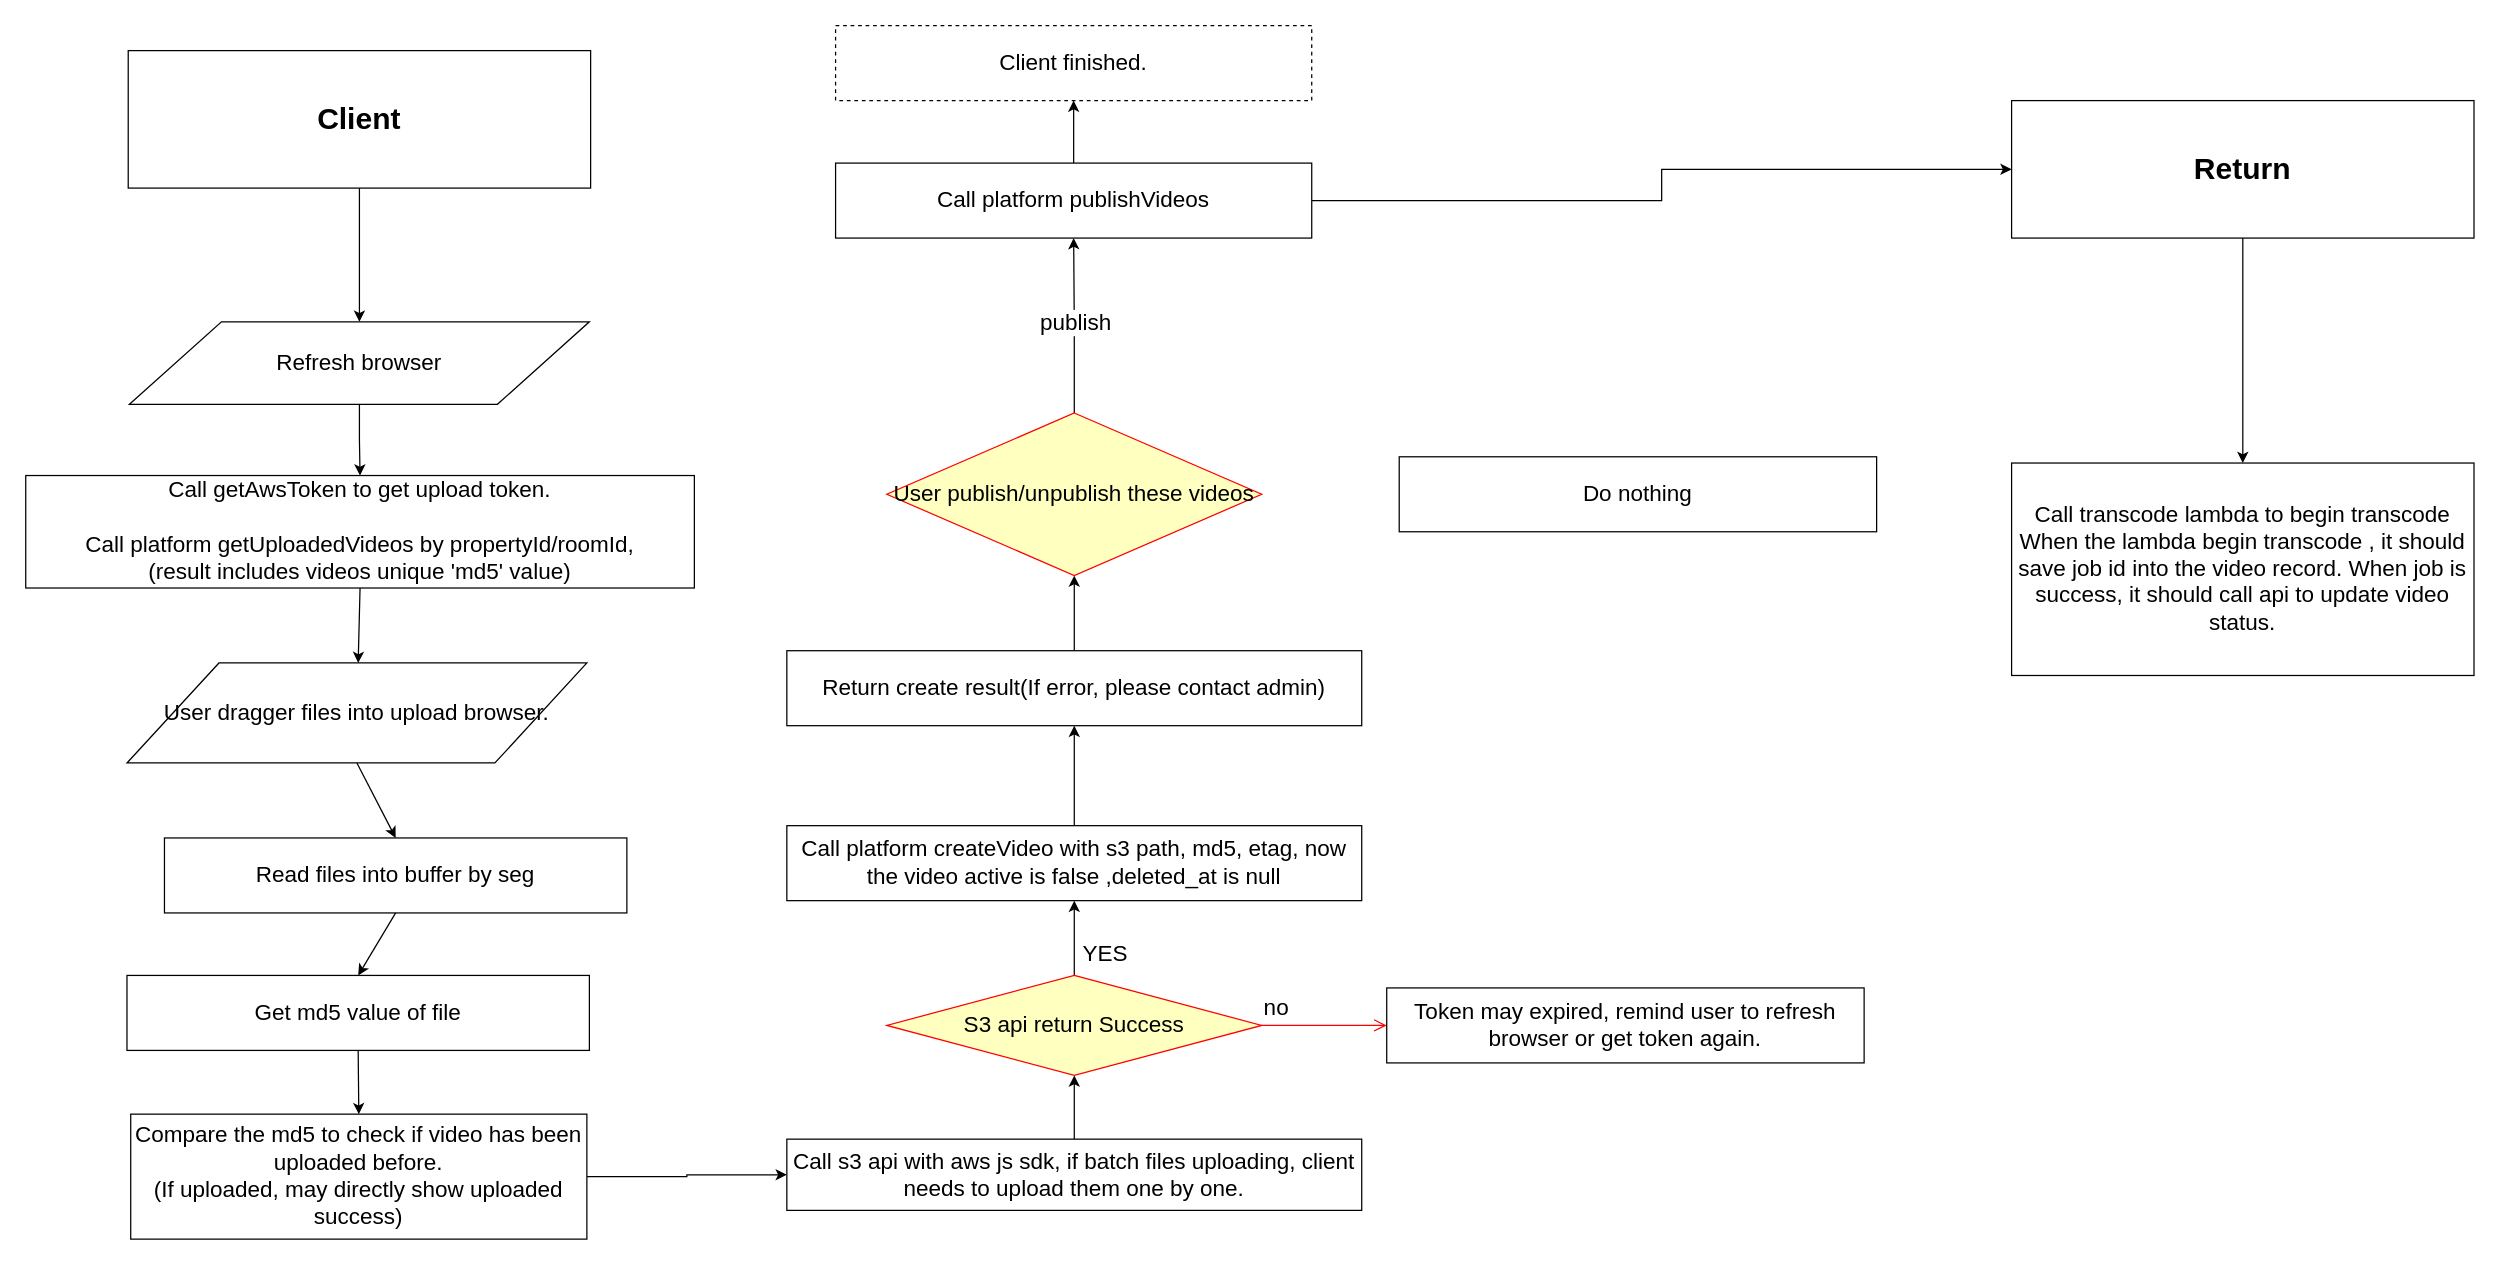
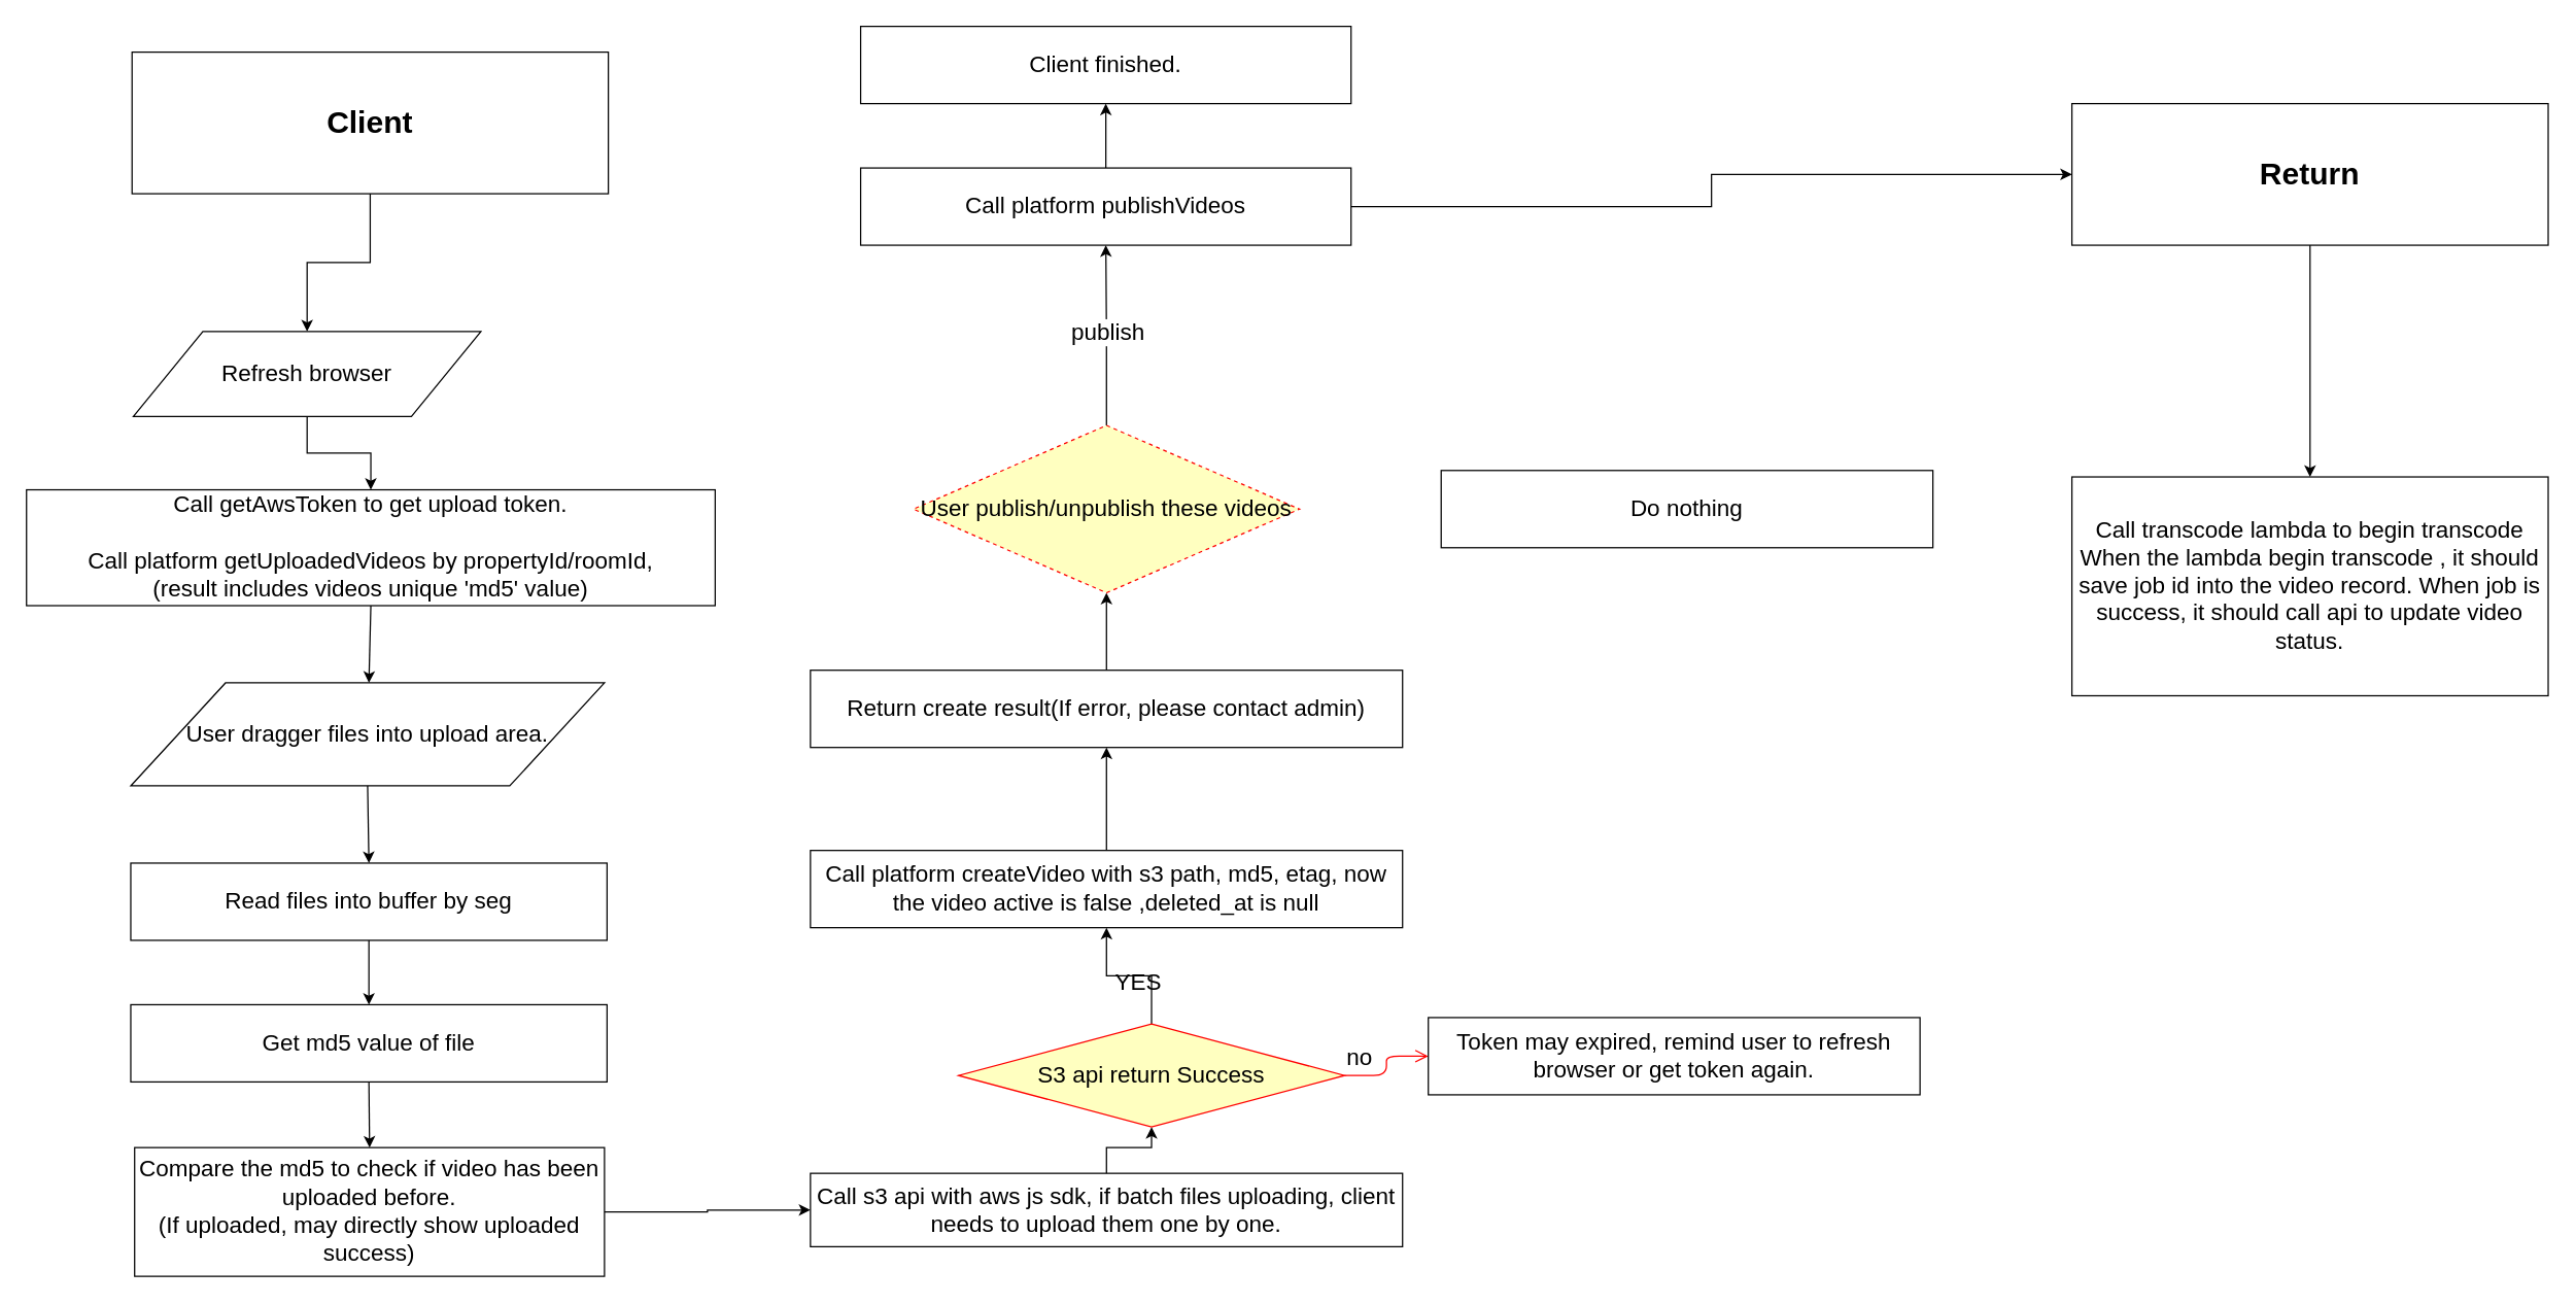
  <mxCell id="0" />
  <mxCell id="1" parent="0" />
  <mxCell id="2" style="edgeStyle=orthogonalEdgeStyle;rounded=0;orthogonalLoop=1;jettySize=auto;html=1;" edge="1" parent="1" source="3" target="30"><mxGeometry relative="1" as="geometry" /></mxCell>
  <mxCell id="3" value="&lt;font style=&quot;font-size: 24px&quot;&gt;&lt;b&gt;Client&lt;/b&gt;&lt;/font&gt;" style="rounded=0;whiteSpace=wrap;html=1;" vertex="1" parent="1"><mxGeometry x="102" y="40" width="370" height="110" as="geometry" /></mxCell>
- <mxCell id="4" value="&lt;font style=&quot;font-size: 18px&quot;&gt;Read files into buffer by seg&lt;/font&gt;" style="rounded=0;whiteSpace=wrap;html=1;" vertex="1" parent="1"><mxGeometry x="131" y="670" width="370" height="60" as="geometry" /></mxCell>
+ <mxCell id="4" value="&lt;font style=&quot;font-size: 18px&quot;&gt;Read files into buffer by seg&lt;/font&gt;" style="rounded=0;whiteSpace=wrap;html=1;" vertex="1" parent="1"><mxGeometry x="101" y="670" width="370" height="60" as="geometry" /></mxCell>
  <mxCell id="5" value="&lt;font style=&quot;font-size: 18px&quot;&gt;Call getAwsToken to get upload token.&lt;br&gt;&lt;br&gt;Call platform getUploadedVideos by propertyId/roomId,&lt;br&gt;(result includes videos unique 'md5' value)&lt;br&gt;&lt;/font&gt;" style="rounded=0;whiteSpace=wrap;html=1;" vertex="1" parent="1"><mxGeometry x="20" width="535" height="90" as="geometry" y="380" /></mxCell>
  <mxCell id="6" value="" style="endArrow=classic;html=1;entryX=0.5;entryY=0;entryDx=0;entryDy=0;exitX=0.5;exitY=1;exitDx=0;exitDy=0;" edge="1" parent="1" source="14" target="4"><mxGeometry width="50" height="50" relative="1" as="geometry"><mxPoint x="269" y="620" as="sourcePoint" /><mxPoint x="319" y="570" as="targetPoint" /></mxGeometry></mxCell>
  <mxCell id="7" value="&lt;span style=&quot;font-size: 18px&quot;&gt;Get md5 value of file&lt;/span&gt;" style="rounded=0;whiteSpace=wrap;html=1;" vertex="1" parent="1"><mxGeometry x="101" y="780" width="370" height="60" as="geometry" /></mxCell>
  <mxCell id="8" style="edgeStyle=orthogonalEdgeStyle;rounded=0;orthogonalLoop=1;jettySize=auto;html=1;entryX=0;entryY=0.5;entryDx=0;entryDy=0;" edge="1" parent="1" source="9" target="13"><mxGeometry relative="1" as="geometry" /></mxCell>
  <mxCell id="9" value="&lt;span style=&quot;font-size: 18px&quot;&gt;Compare the md5 to check if video has been uploaded before.&lt;br&gt;(If uploaded, may directly show uploaded success)&lt;/span&gt;" style="rounded=0;whiteSpace=wrap;html=1;" vertex="1" parent="1"><mxGeometry x="104" y="891" width="365" height="100" as="geometry" /></mxCell>
  <mxCell id="10" value="" style="endArrow=classic;html=1;entryX=0.5;entryY=0;entryDx=0;entryDy=0;exitX=0.5;exitY=1;exitDx=0;exitDy=0;" edge="1" parent="1" source="4" target="7"><mxGeometry width="50" height="50" relative="1" as="geometry"><mxPoint x="296.6" y="570" as="sourcePoint" /><mxPoint x="297" y="690" as="targetPoint" /></mxGeometry></mxCell>
  <mxCell id="11" value="" style="endArrow=classic;html=1;entryX=0.5;entryY=0;entryDx=0;entryDy=0;exitX=0.5;exitY=1;exitDx=0;exitDy=0;" edge="1" parent="1" source="7" target="9"><mxGeometry width="50" height="50" relative="1" as="geometry"><mxPoint x="306.6" y="580" as="sourcePoint" /><mxPoint x="307" y="700" as="targetPoint" /></mxGeometry></mxCell>
  <mxCell id="12" style="edgeStyle=orthogonalEdgeStyle;rounded=0;orthogonalLoop=1;jettySize=auto;html=1;entryX=0.5;entryY=1;entryDx=0;entryDy=0;" edge="1" parent="1" source="13" target="32"><mxGeometry relative="1" as="geometry" /></mxCell>
  <mxCell id="13" value="&lt;span style=&quot;font-size: 18px&quot;&gt;Call s3 api with aws js sdk, if batch files uploading, client needs to upload them one by one.&lt;/span&gt;" style="rounded=0;whiteSpace=wrap;html=1;" vertex="1" parent="1"><mxGeometry x="629" y="911" width="460" height="57" as="geometry" /></mxCell>
- <mxCell id="14" value="&lt;span style=&quot;font-size: 18px&quot;&gt;User dragger files into upload browser.&lt;/span&gt;" style="shape=parallelogram;perimeter=parallelogramPerimeter;whiteSpace=wrap;html=1;" vertex="1" parent="1"><mxGeometry x="101" y="530" width="368" height="80" as="geometry" /></mxCell>
+ <mxCell id="14" value="&lt;span style=&quot;font-size: 18px&quot;&gt;User dragger files into upload area.&lt;/span&gt;" style="shape=parallelogram;perimeter=parallelogramPerimeter;whiteSpace=wrap;html=1;" vertex="1" parent="1"><mxGeometry x="101" y="530" width="368" height="80" as="geometry" /></mxCell>
  <mxCell id="15" value="" style="endArrow=classic;html=1;exitX=0.5;exitY=1;exitDx=0;exitDy=0;" edge="1" parent="1" source="5" target="14"><mxGeometry width="50" height="50" relative="1" as="geometry"><mxPoint x="280.545" y="562.34" as="sourcePoint" /><mxPoint x="296" y="750" as="targetPoint" /><Array as="points" /></mxGeometry></mxCell>
  <mxCell id="16" value="&lt;font style=&quot;font-size: 18px&quot;&gt;no&lt;/font&gt;" style="edgeStyle=orthogonalEdgeStyle;html=1;align=left;verticalAlign=bottom;endArrow=open;endSize=8;strokeColor=#ff0000;exitX=1;exitY=0.5;exitDx=0;exitDy=0;entryX=0;entryY=0.5;entryDx=0;entryDy=0;" edge="1" source="32" parent="1" target="21"><mxGeometry x="-1" relative="1" as="geometry"><mxPoint x="989" y="1220" as="targetPoint" /></mxGeometry></mxCell>
  <mxCell id="17" value="" style="edgeStyle=orthogonalEdgeStyle;rounded=0;orthogonalLoop=1;jettySize=auto;html=1;" edge="1" parent="1" source="18" target="20"><mxGeometry relative="1" as="geometry" /></mxCell>
  <mxCell id="18" value="&lt;span style=&quot;font-size: 18px&quot;&gt;Call platform createVideo with s3 path, md5, etag, now the video active is false ,deleted_at is null&lt;/span&gt;" style="rounded=0;whiteSpace=wrap;html=1;" vertex="1" parent="1"><mxGeometry x="629" y="660.167" width="460" height="60" as="geometry" /></mxCell>
  <mxCell id="19" value="" style="edgeStyle=orthogonalEdgeStyle;rounded=0;orthogonalLoop=1;jettySize=auto;html=1;entryX=0.5;entryY=1;entryDx=0;entryDy=0;" edge="1" parent="1" source="20" target="24"><mxGeometry relative="1" as="geometry"><mxPoint x="859" y="440.167" as="targetPoint" /></mxGeometry></mxCell>
  <mxCell id="20" value="&lt;span style=&quot;font-size: 18px&quot;&gt;Return create result(If error, please contact admin)&lt;/span&gt;" style="rounded=0;whiteSpace=wrap;html=1;" vertex="1" parent="1"><mxGeometry x="629" y="520.167" width="460" height="60" as="geometry" /></mxCell>
  <mxCell id="21" value="&lt;span style=&quot;font-size: 18px&quot;&gt;Token may expired, remind user to refresh browser or get token again.&lt;/span&gt;" style="rounded=0;whiteSpace=wrap;html=1;" vertex="1" parent="1"><mxGeometry x="1109" y="790" width="382" height="60" as="geometry" /></mxCell>
  <mxCell id="22" style="edgeStyle=orthogonalEdgeStyle;rounded=0;orthogonalLoop=1;jettySize=auto;html=1;" edge="1" parent="1" source="24" target="27"><mxGeometry relative="1" as="geometry"><mxPoint x="859" y="383" as="targetPoint" /></mxGeometry></mxCell>
  <mxCell id="23" value="&lt;font style=&quot;font-size: 18px&quot;&gt;publish&lt;/font&gt;" style="text;html=1;resizable=0;points=[];align=center;verticalAlign=middle;labelBackgroundColor=#ffffff;" vertex="1" connectable="0" parent="22"><mxGeometry x="-0.0" y="-3" relative="1" as="geometry"><mxPoint as="offset" /></mxGeometry></mxCell>
- <mxCell id="24" value="&lt;font style=&quot;font-size: 18px&quot;&gt;User publish/unpublish these videos&lt;/font&gt;" style="rhombus;whiteSpace=wrap;html=1;fillColor=#ffffc0;strokeColor=#ff0000;" vertex="1" parent="1"><mxGeometry x="709" y="330" width="300" height="130" as="geometry" /></mxCell>
+ <mxCell id="24" value="&lt;font style=&quot;font-size: 18px&quot;&gt;User publish/unpublish these videos&lt;/font&gt;" style="rhombus;whiteSpace=wrap;html=1;fillColor=#ffffc0;strokeColor=#ff0000;dashed=1;" vertex="1" parent="1"><mxGeometry x="709" y="330" width="300" height="130" as="geometry" /></mxCell>
  <mxCell id="25" value="" style="edgeStyle=orthogonalEdgeStyle;rounded=0;orthogonalLoop=1;jettySize=auto;html=1;" edge="1" parent="1" source="27" target="28"><mxGeometry relative="1" as="geometry" /></mxCell>
  <mxCell id="26" value="" style="edgeStyle=orthogonalEdgeStyle;rounded=0;orthogonalLoop=1;jettySize=auto;html=1;entryX=0;entryY=0.5;entryDx=0;entryDy=0;" edge="1" parent="1" source="27" target="36"><mxGeometry relative="1" as="geometry"><mxPoint x="1129" y="190" as="targetPoint" /></mxGeometry></mxCell>
  <mxCell id="27" value="&lt;span style=&quot;font-size: 18px&quot;&gt;Call platform publishVideos&lt;/span&gt;" style="rounded=0;whiteSpace=wrap;html=1;" vertex="1" parent="1"><mxGeometry x="668" y="130" width="381" height="60" as="geometry" /></mxCell>
- <mxCell id="28" value="&lt;span style=&quot;font-size: 18px&quot;&gt;Client finished.&lt;/span&gt;" style="rounded=0;whiteSpace=wrap;html=1;dashed=1;" vertex="1" parent="1"><mxGeometry x="668" y="20" width="381" height="60" as="geometry" /></mxCell>
+ <mxCell id="28" value="&lt;span style=&quot;font-size: 18px&quot;&gt;Client finished.&lt;/span&gt;" style="rounded=0;whiteSpace=wrap;html=1;" vertex="1" parent="1"><mxGeometry x="668" y="20" width="381" height="60" as="geometry" /></mxCell>
  <mxCell id="29" style="edgeStyle=orthogonalEdgeStyle;rounded=0;orthogonalLoop=1;jettySize=auto;html=1;entryX=0.5;entryY=0;entryDx=0;entryDy=0;" edge="1" parent="1" source="30" target="5"><mxGeometry relative="1" as="geometry" /></mxCell>
- <mxCell id="30" value="&lt;span style=&quot;font-size: 18px&quot;&gt;Refresh browser&lt;/span&gt;" style="shape=parallelogram;perimeter=parallelogramPerimeter;whiteSpace=wrap;html=1;" vertex="1" parent="1"><mxGeometry x="103" y="257" width="368" height="66" as="geometry" /></mxCell>
+ <mxCell id="30" value="&lt;span style=&quot;font-size: 18px&quot;&gt;Refresh browser&lt;/span&gt;" style="shape=parallelogram;perimeter=parallelogramPerimeter;whiteSpace=wrap;html=1;" vertex="1" parent="1"><mxGeometry x="103" y="257" width="270" height="66" as="geometry" /></mxCell>
  <mxCell id="31" value="" style="edgeStyle=orthogonalEdgeStyle;rounded=0;orthogonalLoop=1;jettySize=auto;html=1;entryX=0.5;entryY=1;entryDx=0;entryDy=0;" edge="1" parent="1" source="32" target="18"><mxGeometry relative="1" as="geometry"><mxPoint x="829" y="700" as="targetPoint" /></mxGeometry></mxCell>
- <mxCell id="32" value="&lt;font style=&quot;font-size: 18px&quot;&gt;S3 api return Success&lt;/font&gt;" style="rhombus;whiteSpace=wrap;html=1;fillColor=#ffffc0;strokeColor=#ff0000;" vertex="1" parent="1"><mxGeometry x="709" y="780" width="300" height="80" as="geometry" /></mxCell>
+ <mxCell id="32" value="&lt;font style=&quot;font-size: 18px&quot;&gt;S3 api return Success&lt;/font&gt;" style="rhombus;whiteSpace=wrap;html=1;fillColor=#ffffc0;strokeColor=#ff0000;" vertex="1" parent="1"><mxGeometry x="744" y="795" width="300" height="80" as="geometry" /></mxCell>
  <mxCell id="33" value="&lt;font style=&quot;font-size: 18px&quot;&gt;YES&lt;/font&gt;" style="text;html=1;resizable=0;points=[];autosize=1;align=left;verticalAlign=top;spacingTop=-4;" vertex="1" parent="1"><mxGeometry x="864" y="750" width="50" height="20" as="geometry" /></mxCell>
  <mxCell id="34" value="&lt;span style=&quot;font-size: 18px&quot;&gt;Do nothing&lt;/span&gt;" style="rounded=0;whiteSpace=wrap;html=1;" vertex="1" parent="1"><mxGeometry x="1119" y="365" width="382" height="60" as="geometry" /></mxCell>
  <mxCell id="35" value="" style="edgeStyle=orthogonalEdgeStyle;rounded=0;orthogonalLoop=1;jettySize=auto;html=1;" edge="1" parent="1" source="36" target="37"><mxGeometry relative="1" as="geometry"><mxPoint x="1794" y="270" as="targetPoint" /></mxGeometry></mxCell>
  <mxCell id="36" value="&lt;font style=&quot;font-size: 24px&quot;&gt;&lt;b&gt;Return&lt;/b&gt;&lt;/font&gt;" style="rounded=0;whiteSpace=wrap;html=1;" vertex="1" parent="1"><mxGeometry x="1609" y="80" width="370" height="110" as="geometry" /></mxCell>
  <mxCell id="37" value="&lt;font style=&quot;font-size: 18px&quot;&gt;Call transcode lambda to begin transcode&lt;br&gt;When the lambda begin transcode , it should save job id into the video record. When job is success, it should call api to update video status.&lt;br&gt;&lt;/font&gt;" style="rounded=0;whiteSpace=wrap;html=1;" vertex="1" parent="1"><mxGeometry x="1609" y="370" width="370" height="170" as="geometry" /></mxCell>
